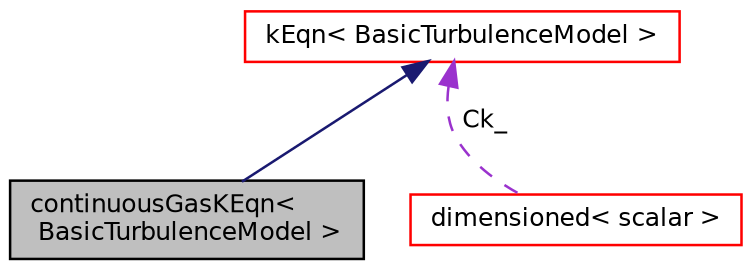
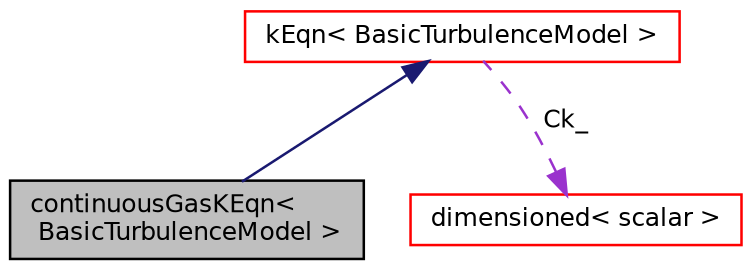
  digraph {
    node [color=red fontname=Helvetica fontsize=10 shape=record]
    edge [dir=back fontname=Helvetica fontsize=10 labelfontname=Helvetica labelfontsize=10]
    n1 [color=black fillcolor=grey75 fontcolor=black height=0.2 label="continuousGasKEqn\<\l BasicTurbulenceModel \>" style=filled width=0.4]
    n2 [height=0.2 label="kEqn\< BasicTurbulenceModel \>" width=0.4]
    n3 [height=0.2 label="dimensioned\< scalar \>" width=0.4]
    n2 -> n1 [color=midnightblue style=solid]
-   n2 -> n3 [color=darkorchid3 label=" Ck_" style=dashed]
+   n3 -> n2 [color=darkorchid3 label=" Ck_" style=dashed]
  }
